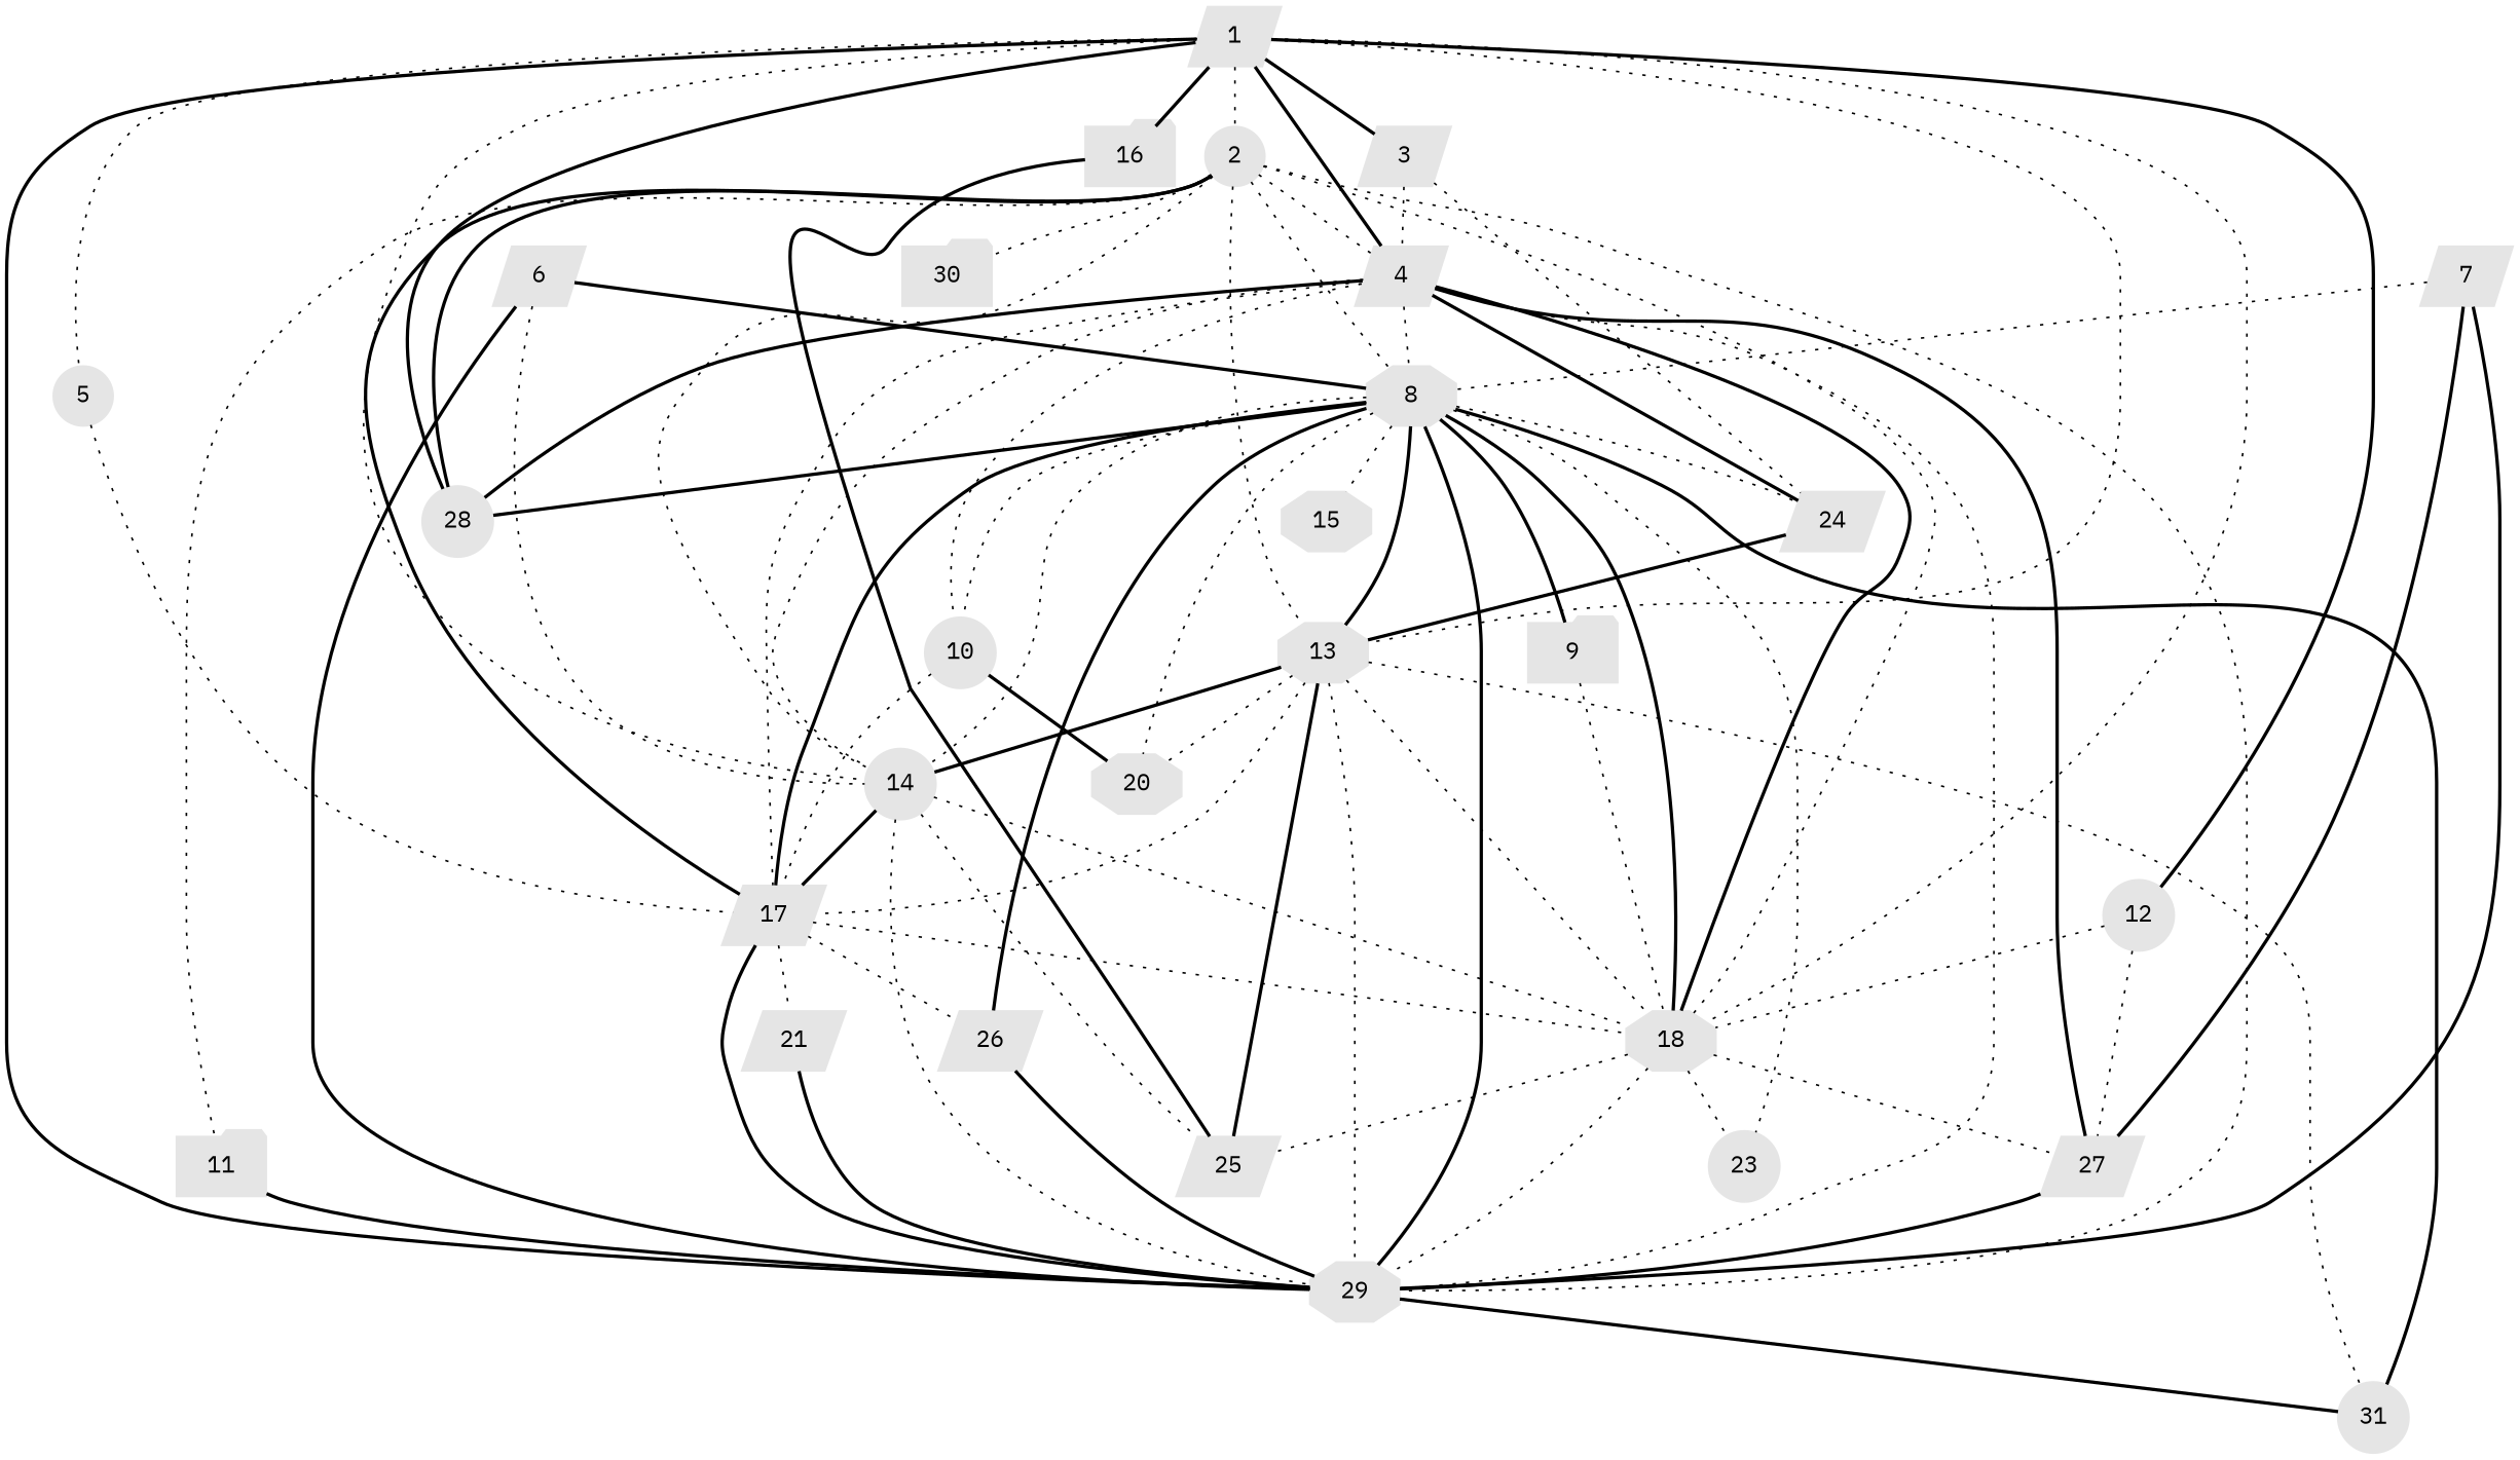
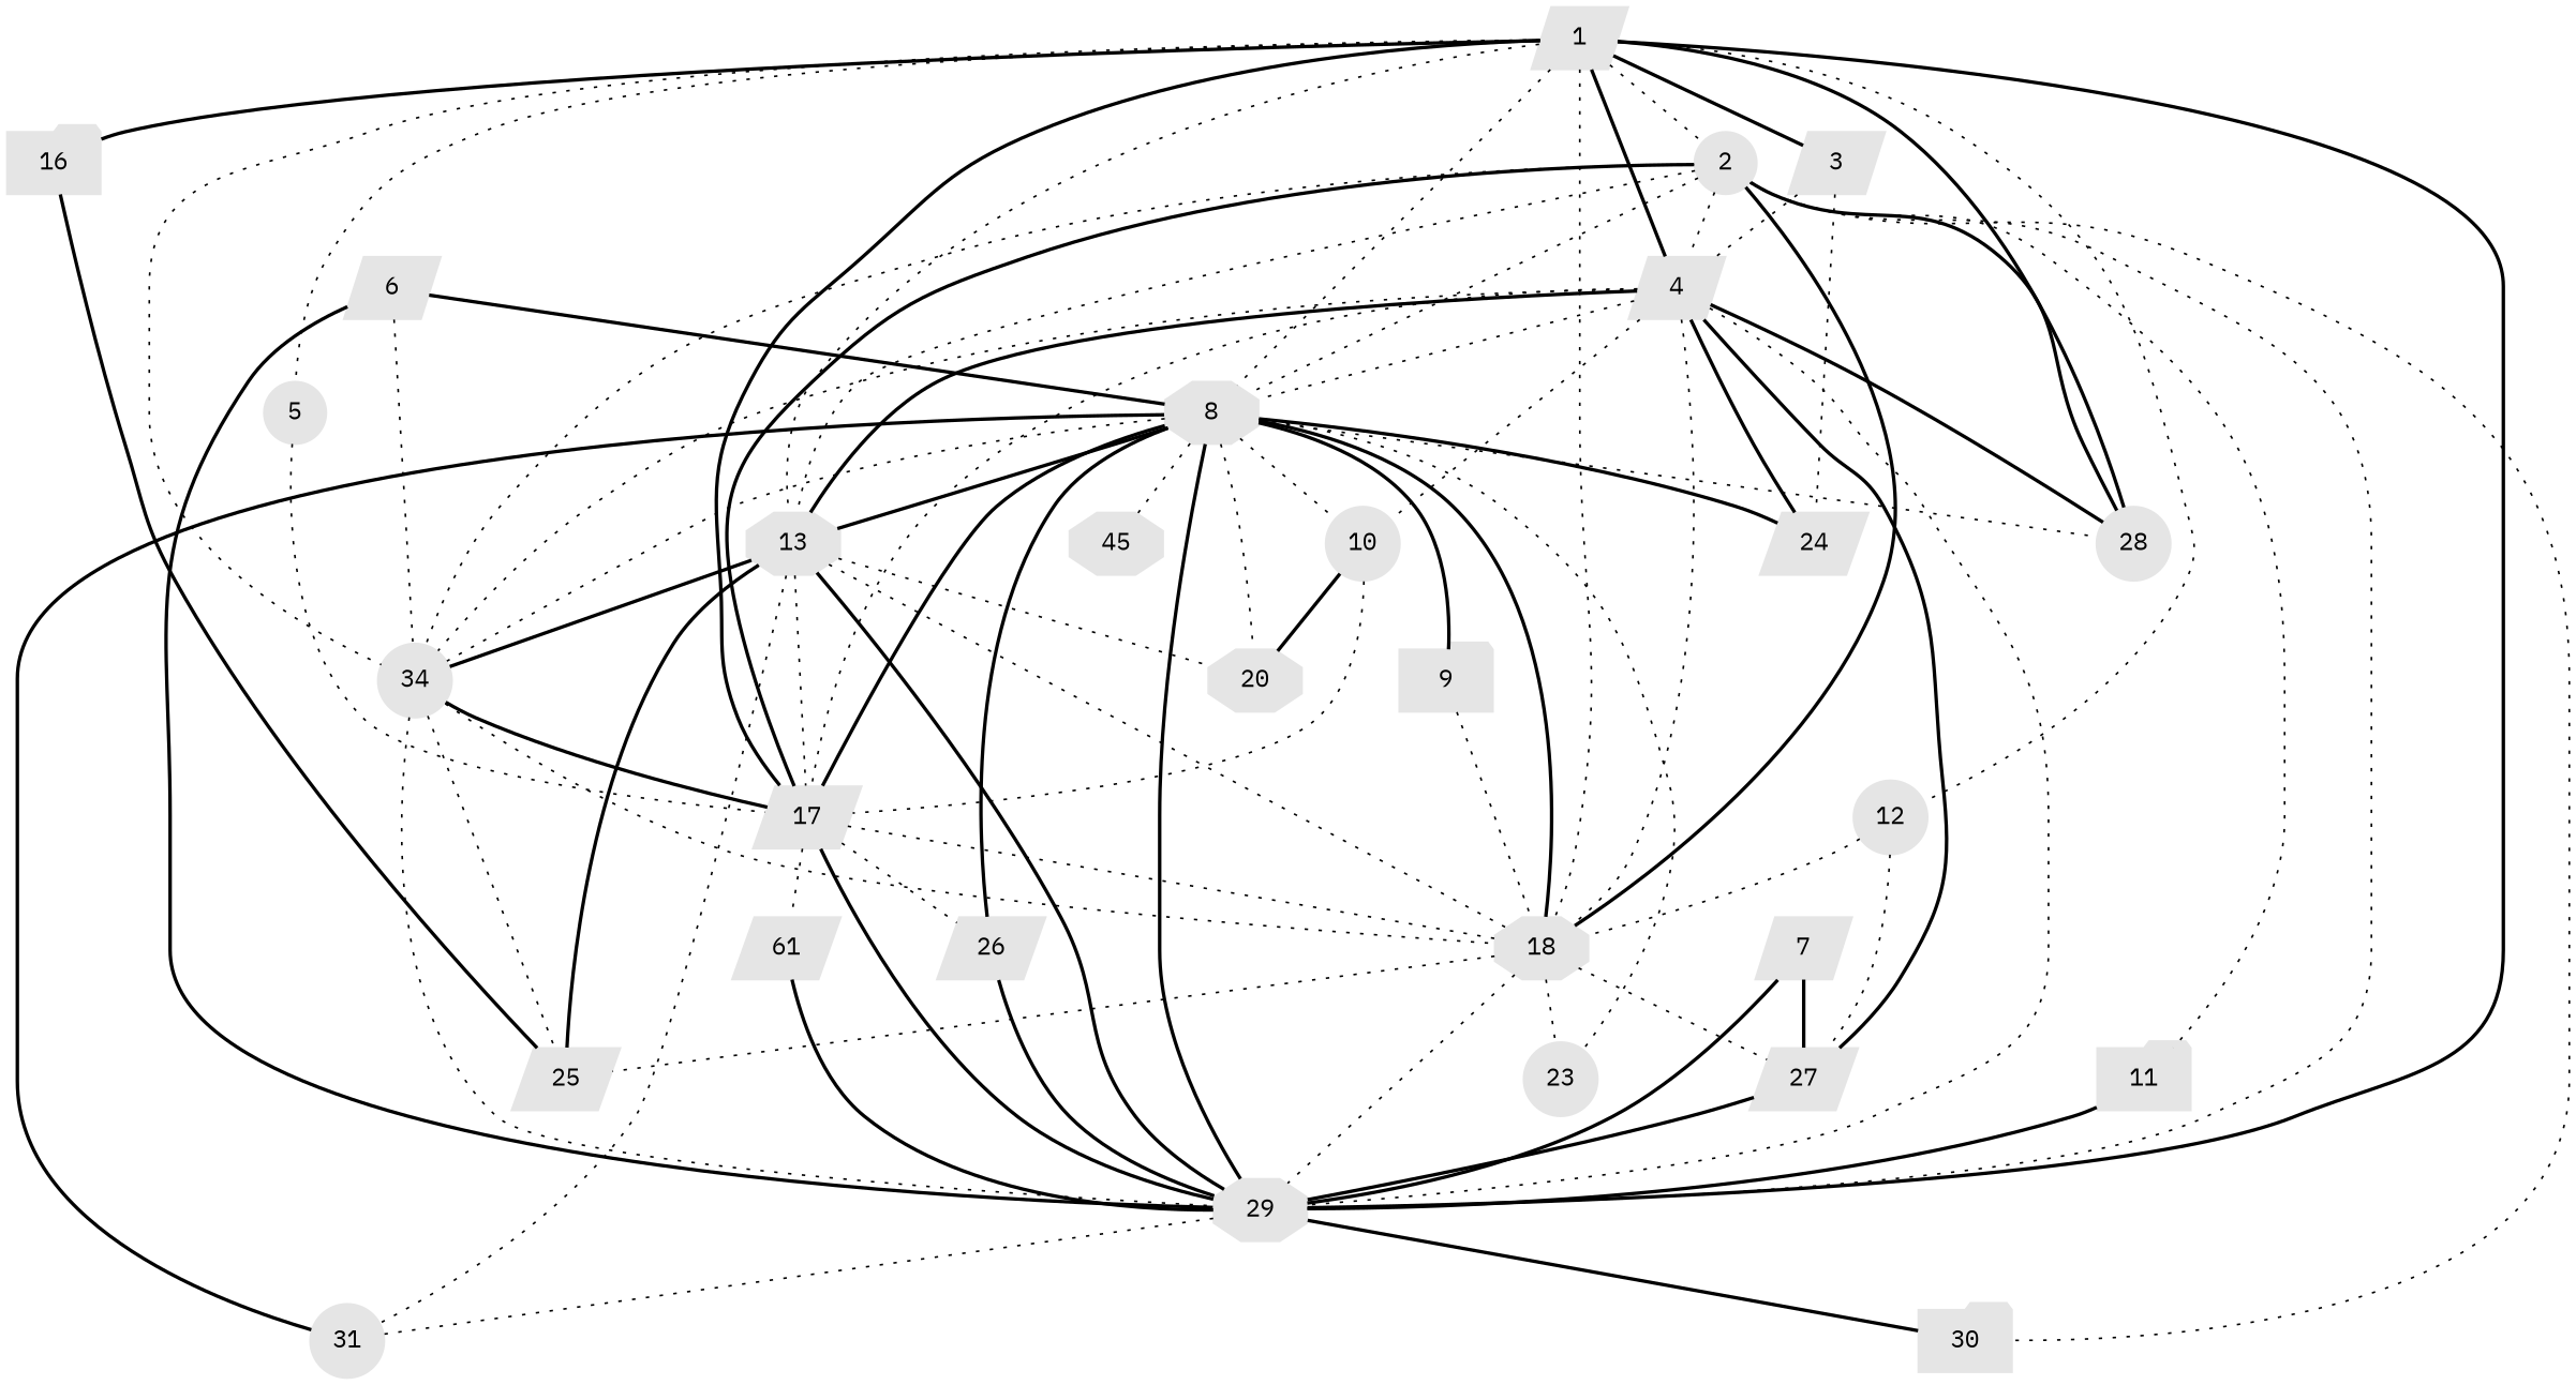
  graph {
    fontname="IBM Plex Mono"
    node [color=gray90 fontname="IBM Plex Mono" shape=parallelogram style=filled]
    edge [fontname="IBM Plex Mono" style=dotted weight=1.0]
    2 [shape=circle]
    1
    3
    4
    5 [shape=circle]
    8 [shape=octagon]
    12 [shape=circle]
    13 [shape=octagon]
-   14 [shape=circle]
+   14 [shape=circle label=34]
    16 [shape=folder]
    17
    18 [shape=octagon]
    28 [shape=circle]
    29 [shape=octagon]
    11 [shape=folder]
    30 [shape=folder]
    24
    10 [shape=circle]
    27
    9 [shape=folder]
-   15 [shape=octagon]
+   15 [shape=octagon label=45]
    20 [shape=octagon]
    23 [shape=circle]
    26
    31 [shape=circle]
    25
-   21
+   21 [label=61]
    6
    7
    2 -- 4
    2 -- 8
    2 -- 13
    2 -- 14
    2 -- 17 [style=bold]
-   2 -- 18
+   2 -- 18 [style=bold]
    2 -- 28 [style=bold]
    2 -- 29
    2 -- 11
    2 -- 30
    1 -- 2 [weight=2.0]
    1 -- 3 [style=bold]
    1 -- 4 [style=bold weight=2.0]
    1 -- 5
-   7 -- 8 [weight=2.0]
-   1 -- 12 [style=bold]
+   1 -- 8 [weight=2.0]
+   1 -- 12
    1 -- 13 [weight=2.0]
    1 -- 14 [weight=2.0]
    1 -- 16 [style=bold weight=2.0]
+   1 -- 17 [style=bold weight=2.0]
    1 -- 18 [weight=3.0]
    1 -- 28 [style=bold]
    1 -- 29 [style=bold weight=2.0]
    3 -- 4
    3 -- 24
    4 -- 8 [weight=3.0]
-   24 -- 13 [style=bold]
+   4 -- 13 [style=bold]
    4 -- 14
    4 -- 17 [weight=2.0]
-   4 -- 18 [style=bold]
+   4 -- 18
    4 -- 28 [style=bold]
    4 -- 29
    4 -- 24 [style=bold]
    4 -- 10
    4 -- 27 [style=bold]
    5 -- 17
    8 -- 13 [style=bold]
    8 -- 14
    8 -- 17 [style=bold]
    8 -- 18 [style=bold]
-   8 -- 28 [style=bold]
+   8 -- 28
    8 -- 29 [style=bold weight=3.0]
-   8 -- 24
+   8 -- 24 [style=bold]
    8 -- 10
    8 -- 9 [style=bold]
    8 -- 15
    8 -- 20
    8 -- 23
    8 -- 26 [style=bold]
    8 -- 31 [style=bold weight=2.0]
    12 -- 18
    12 -- 27
    13 -- 14 [style=bold weight=3.0]
    13 -- 17
    13 -- 18
-   13 -- 29
+   13 -- 29 [style=bold]
    13 -- 20
    13 -- 31
    13 -- 25 [style=bold]
    14 -- 17 [style=bold]
    14 -- 18 [weight=2.0]
    14 -- 29
    14 -- 25
    16 -- 25 [style=bold]
    17 -- 18
    17 -- 29 [style=bold]
    17 -- 26
    17 -- 21
    18 -- 29
    18 -- 27
    18 -- 23
    18 -- 25 [weight=2.0]
-   29 -- 31 [style=bold]
+   29 -- 30 [style=bold]
+   29 -- 31
    11 -- 29 [style=bold weight=2.0]
    10 -- 17
    10 -- 20 [style=bold]
    27 -- 29 [style=bold]
    9 -- 18
    26 -- 29 [style=bold]
    21 -- 29 [style=bold]
    6 -- 8 [style=bold]
    6 -- 14
    6 -- 29 [style=bold]
    7 -- 29 [style=bold]
    7 -- 27 [style=bold]
  }
